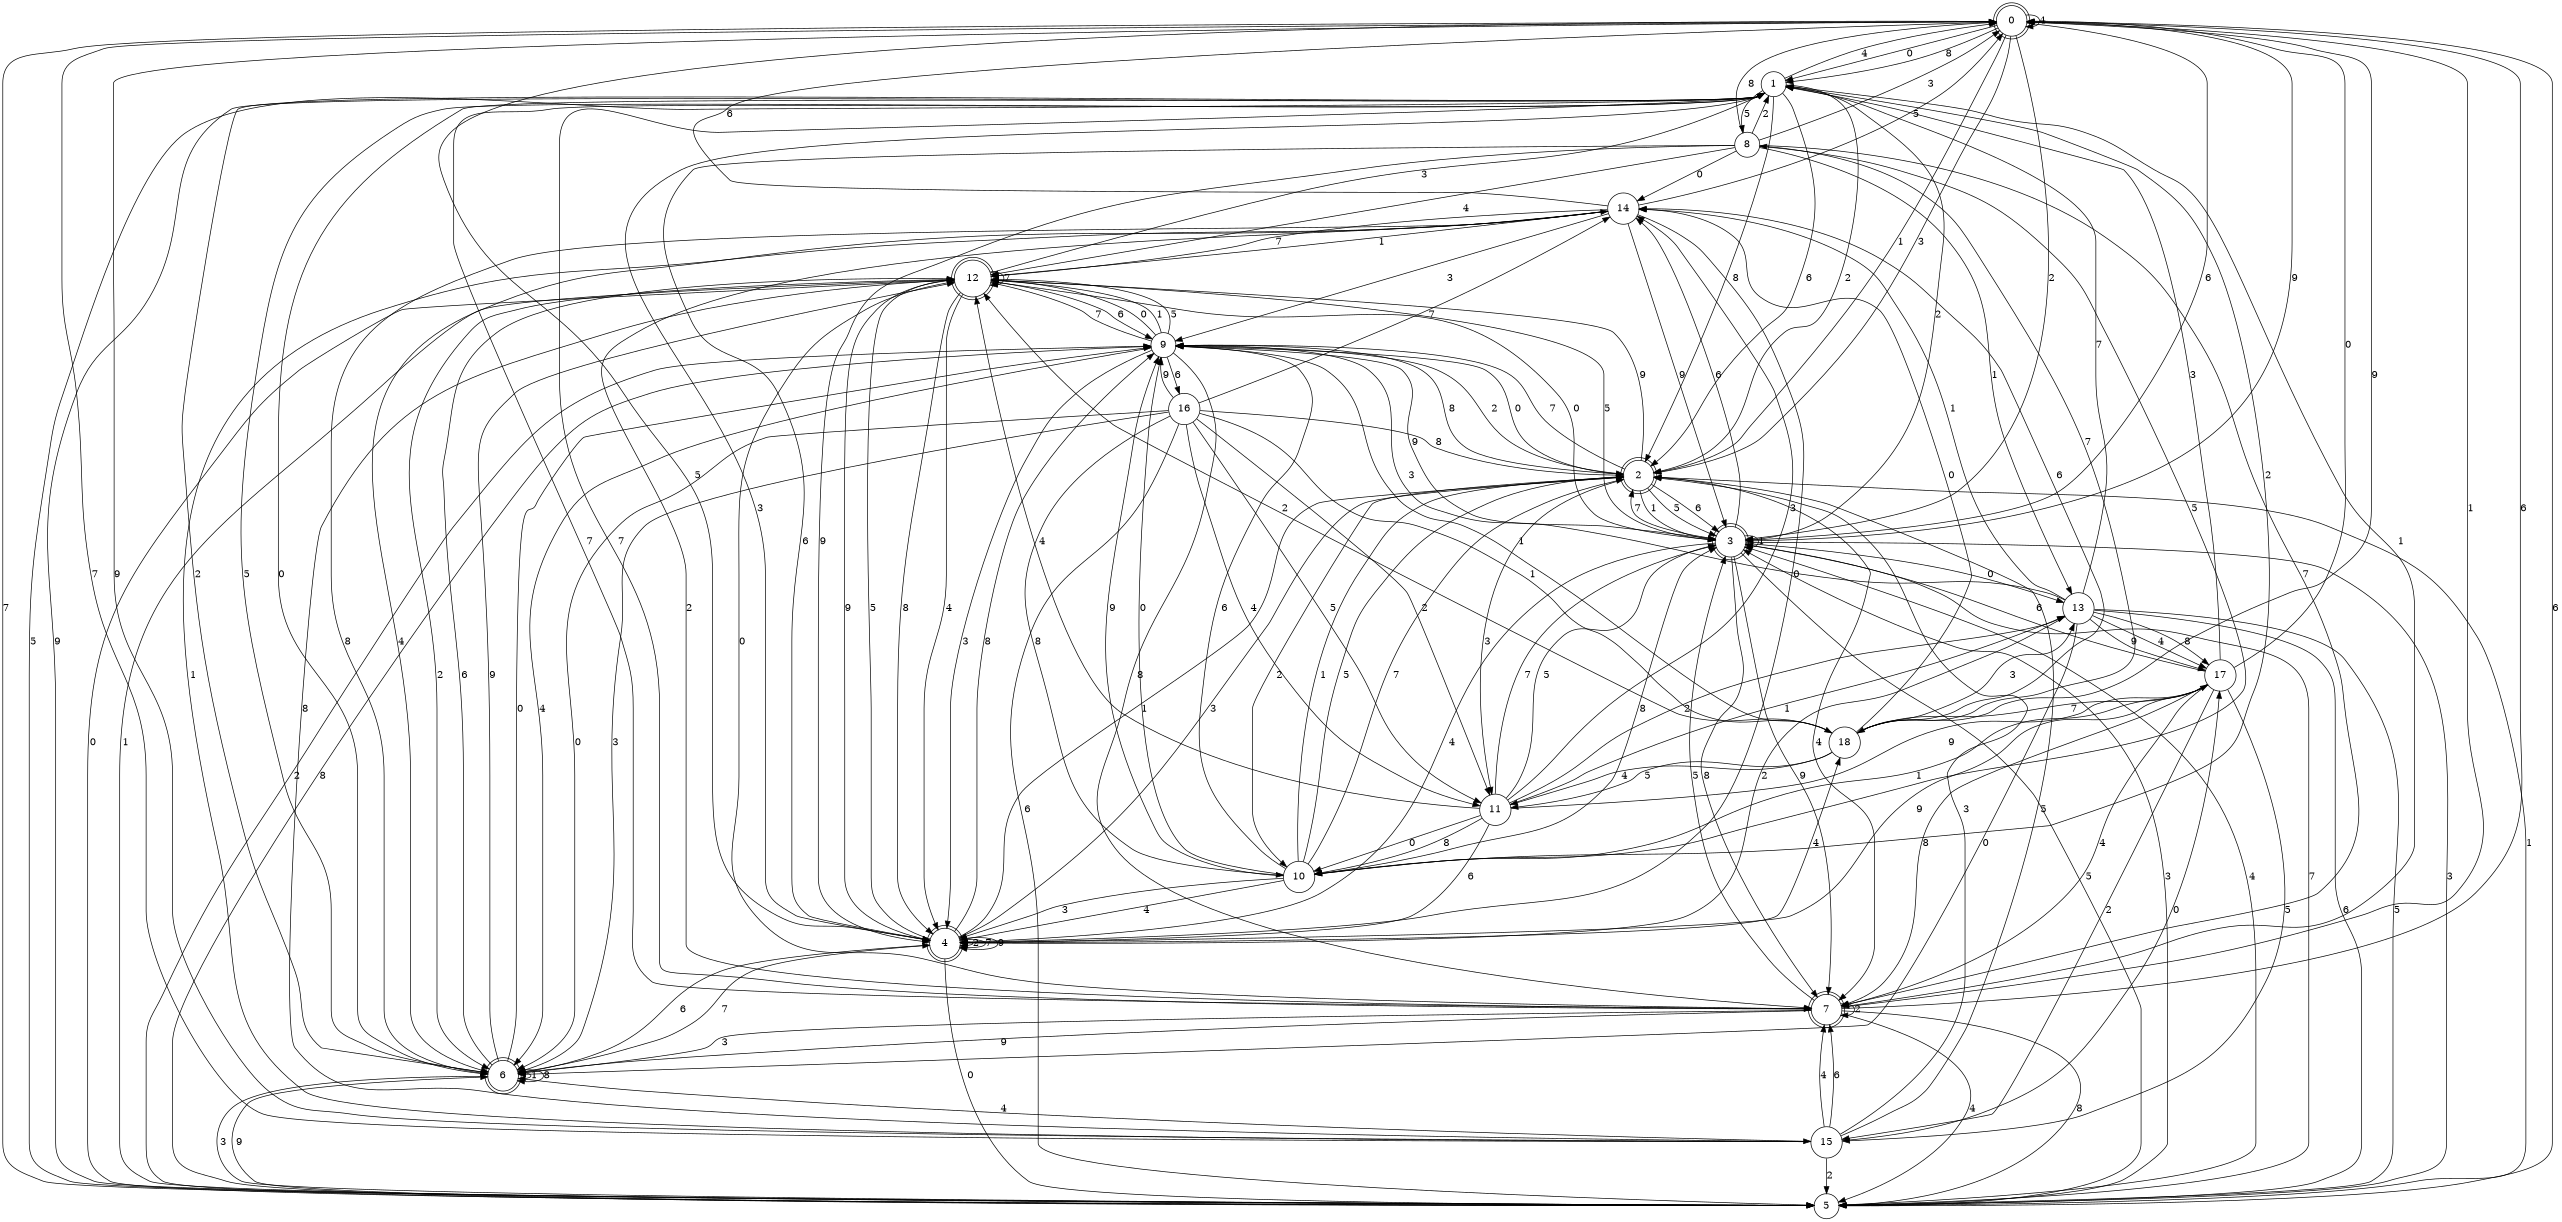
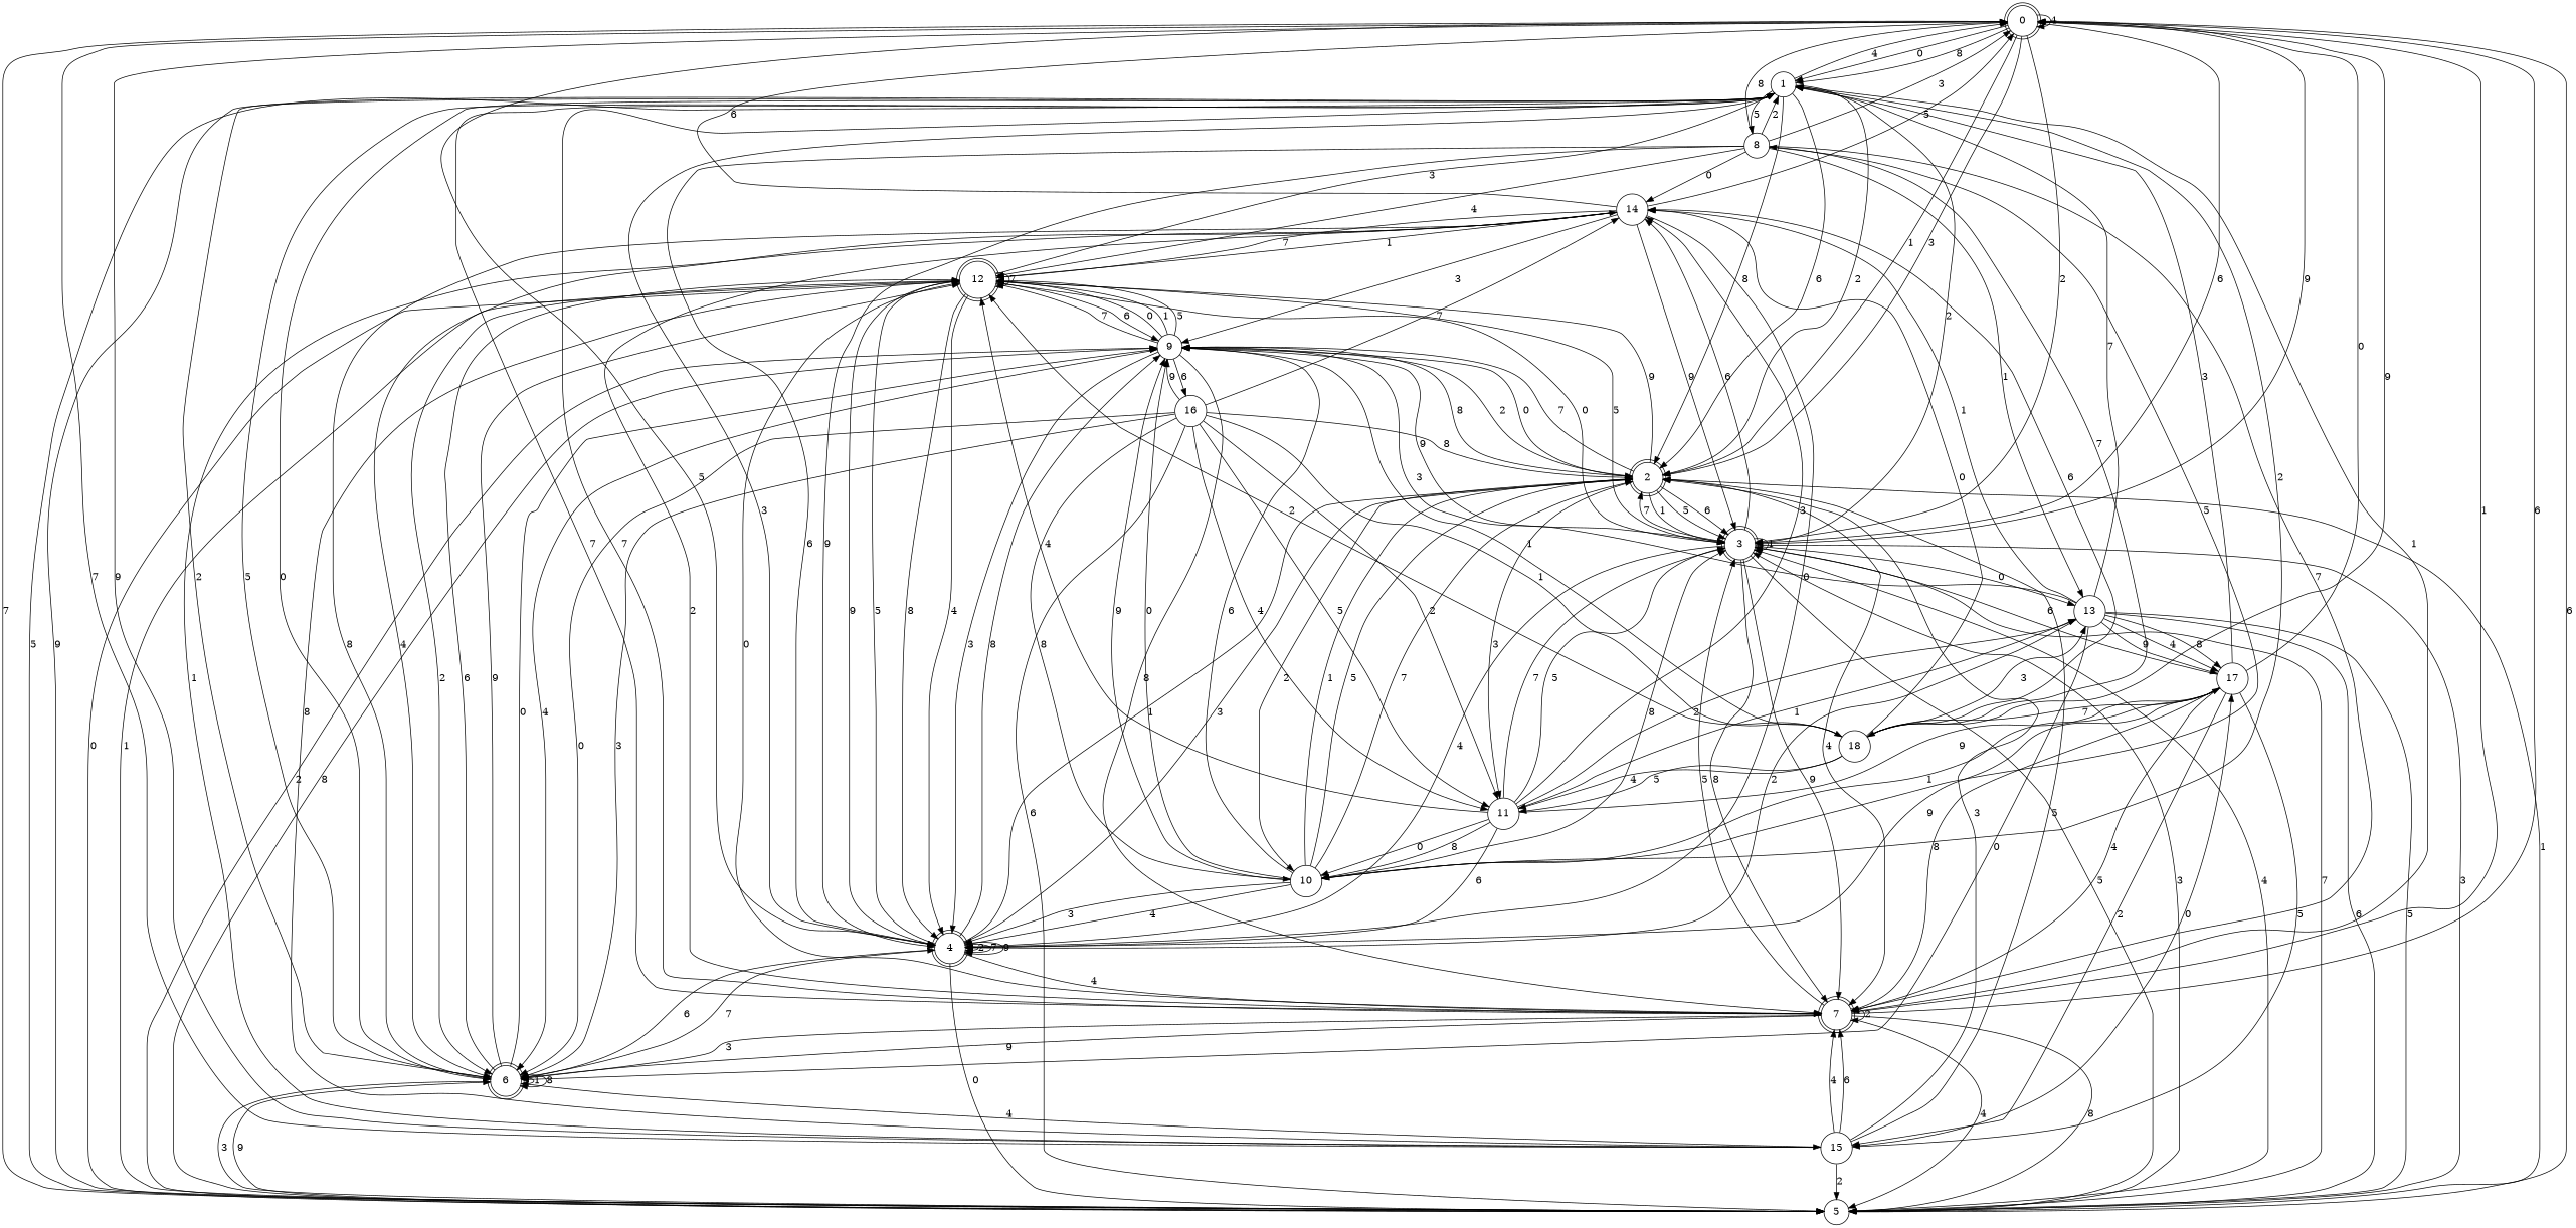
  digraph {
    node [shape=circle]
    n1 [label=0 shape=doublecircle]
    n2 [label=1]
    n3 [label=2 shape=doublecircle]
    n4 [label=3 shape=doublecircle]
    n5 [label=4 shape=doublecircle]
    n6 [label=5]
    n7 [label=6 shape=doublecircle]
    n8 [label=7 shape=doublecircle]
    n9 [label=8]
    n10 [label=9]
    n11 [label=10]
    n12 [label=11]
    n13 [label=12 shape=doublecircle]
    n14 [label=13]
    n15 [label=14]
    n16 [label=15]
    n17 [label=16]
    n18 [label=17]
    n19 [label=18]
    n1 -> n1 [label=4]
    n1 -> n2 [label=0]
    n1 -> n2 [label=8]
    n1 -> n3 [label=1]
    n1 -> n3 [label=3]
    n1 -> n4 [label=2]
    n1 -> n4 [label=6]
    n1 -> n4 [label=9]
    n1 -> n5 [label=5]
    n1 -> n6 [label=7]
    n2 -> n1 [label=4]
    n2 -> n3 [label=2]
    n2 -> n3 [label=6]
    n2 -> n3 [label=8]
    n2 -> n5 [label=3]
    n2 -> n6 [label=9]
    n2 -> n7 [label=0]
    n2 -> n8 [label=1]
    n2 -> n8 [label=7]
    n2 -> n9 [label=5]
    n3 -> n4 [label=1]
    n3 -> n4 [label=5]
    n3 -> n4 [label=6]
    n3 -> n8 [label=4]
    n3 -> n10 [label=0]
    n3 -> n10 [label=7]
    n3 -> n10 [label=8]
    n3 -> n11 [label=2]
    n3 -> n12 [label=3]
    n3 -> n13 [label=9]
    n4 -> n2 [label=2]
    n4 -> n3 [label=7]
    n4 -> n4 [label=1]
    n4 -> n5 [label=4]
    n4 -> n6 [label=3]
    n4 -> n6 [label=5]
    n4 -> n8 [label=8]
    n4 -> n8 [label=9]
    n4 -> n14 [label=0]
    n4 -> n15 [label=6]
    n5 -> n3 [label=1]
    n5 -> n3 [label=3]
    n5 -> n5 [label=2]
    n5 -> n5 [label=7]
    n5 -> n5 [label=9]
    n5 -> n6 [label=0]
    n5 -> n7 [label=6]
-   n5 -> n19 [label=4]
+   n5 -> n8 [label=4]
    n5 -> n10 [label=8]
    n5 -> n13 [label=5]
    n6 -> n1 [label=6]
    n6 -> n2 [label=5]
    n6 -> n3 [label=1]
    n6 -> n4 [label=3]
    n6 -> n4 [label=4]
    n6 -> n4 [label=7]
    n6 -> n7 [label=9]
    n6 -> n10 [label=2]
    n6 -> n10 [label=8]
    n6 -> n13 [label=0]
    n7 -> n2 [label=2]
    n7 -> n2 [label=5]
    n7 -> n5 [label=7]
    n7 -> n6 [label=3]
    n7 -> n7 [label=1]
    n7 -> n7 [label=8]
    n7 -> n10 [label=0]
    n7 -> n13 [label=6]
    n7 -> n13 [label=9]
    n7 -> n16 [label=4]
    n8 -> n1 [label=1]
    n8 -> n1 [label=6]
    n8 -> n2 [label=7]
    n8 -> n4 [label=5]
    n8 -> n6 [label=4]
    n8 -> n6 [label=8]
    n8 -> n7 [label=3]
    n8 -> n7 [label=9]
    n8 -> n8 [label=2]
    n8 -> n13 [label=0]
    n9 -> n1 [label=3]
    n9 -> n1 [label=8]
    n9 -> n2 [label=2]
    n9 -> n5 [label=6]
    n9 -> n5 [label=9]
    n9 -> n8 [label=7]
    n9 -> n11 [label=5]
    n9 -> n13 [label=4]
    n9 -> n14 [label=1]
    n9 -> n15 [label=0]
    n10 -> n3 [label=2]
    n10 -> n4 [label=9]
    n10 -> n5 [label=3]
    n10 -> n7 [label=4]
    n10 -> n8 [label=8]
    n10 -> n13 [label=0]
    n10 -> n13 [label=1]
    n10 -> n13 [label=5]
    n10 -> n13 [label=7]
    n10 -> n17 [label=6]
    n11 -> n2 [label=2]
    n11 -> n3 [label=1]
    n11 -> n3 [label=5]
    n11 -> n3 [label=7]
    n11 -> n4 [label=8]
    n11 -> n5 [label=3]
    n11 -> n5 [label=4]
    n11 -> n10 [label=0]
    n11 -> n10 [label=6]
    n11 -> n10 [label=9]
    n12 -> n4 [label=5]
    n12 -> n4 [label=7]
    n12 -> n5 [label=6]
    n12 -> n11 [label=0]
    n12 -> n11 [label=8]
    n12 -> n13 [label=4]
    n12 -> n14 [label=1]
    n12 -> n14 [label=2]
    n12 -> n15 [label=3]
    n12 -> n18 [label=9]
    n13 -> n2 [label=3]
    n13 -> n4 [label=0]
    n13 -> n4 [label=5]
    n13 -> n5 [label=4]
    n13 -> n5 [label=8]
    n13 -> n5 [label=9]
    n13 -> n6 [label=1]
    n13 -> n7 [label=2]
    n13 -> n10 [label=6]
    n13 -> n13 [label=7]
    n14 -> n2 [label=7]
    n14 -> n5 [label=2]
    n14 -> n6 [label=5]
    n14 -> n6 [label=6]
    n14 -> n7 [label=0]
    n14 -> n10 [label=3]
    n14 -> n15 [label=1]
    n14 -> n18 [label=4]
    n14 -> n18 [label=8]
    n14 -> n18 [label=9]
    n15 -> n1 [label=5]
    n15 -> n1 [label=6]
    n15 -> n4 [label=9]
    n15 -> n5 [label=0]
    n15 -> n7 [label=4]
    n15 -> n7 [label=8]
    n15 -> n8 [label=2]
    n15 -> n10 [label=3]
    n15 -> n13 [label=1]
    n15 -> n13 [label=7]
    n16 -> n1 [label=7]
    n16 -> n1 [label=9]
    n16 -> n3 [label=3]
    n16 -> n3 [label=5]
    n16 -> n6 [label=2]
    n16 -> n8 [label=4]
    n16 -> n8 [label=6]
    n16 -> n13 [label=8]
    n16 -> n15 [label=1]
    n16 -> n18 [label=0]
    n17 -> n3 [label=8]
    n17 -> n6 [label=6]
    n17 -> n7 [label=0]
    n17 -> n7 [label=3]
    n17 -> n10 [label=9]
    n17 -> n11 [label=8]
    n17 -> n12 [label=2]
    n17 -> n12 [label=4]
    n17 -> n12 [label=5]
    n17 -> n15 [label=7]
    n17 -> n19 [label=1]
    n18 -> n1 [label=0]
    n18 -> n2 [label=3]
    n18 -> n4 [label=6]
    n18 -> n5 [label=9]
    n18 -> n8 [label=4]
    n18 -> n8 [label=8]
    n18 -> n11 [label=1]
    n18 -> n16 [label=2]
    n18 -> n16 [label=5]
    n18 -> n19 [label=7]
    n19 -> n1 [label=9]
    n19 -> n9 [label=7]
    n19 -> n10 [label=1]
    n19 -> n12 [label=4]
    n19 -> n12 [label=5]
    n19 -> n13 [label=2]
    n19 -> n14 [label=3]
    n19 -> n15 [label=0]
    n19 -> n15 [label=6]
  }
